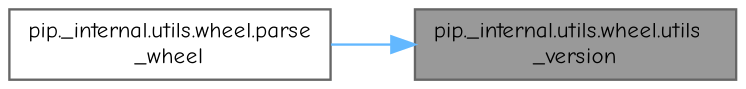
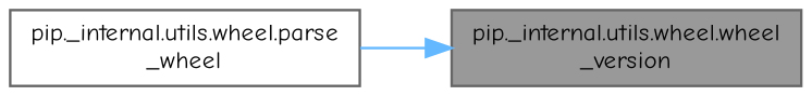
  digraph {
    rankdir=RL
    fontname="Comic Neue"
    node [fontname="Comic Neue" fontsize=10 shape=box style=filled]
-   n1 [color=gray40 fillcolor=grey60 fontcolor=black height=0.2 label="pip._internal.utils.wheel.utils\l_version" width=0.4]
+   n1 [color=gray40 fillcolor=grey60 fontcolor=black height=0.2 label="pip._internal.utils.wheel.wheel\l_version" width=0.4]
    n2 [color=grey40 fillcolor=white height=0.2 label="pip._internal.utils.wheel.parse\l_wheel" width=0.4]
    n1 -> n2 [color=steelblue1 dir=back fontname="Comic Neue" fontsize=10 labelfontname=Helvetica labelfontsize=10 style=solid]
  }
